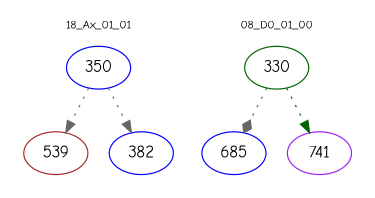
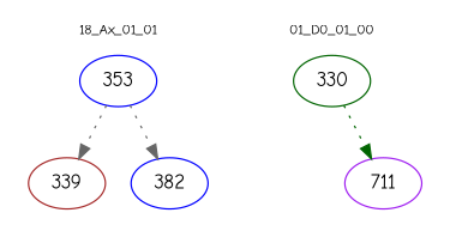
  digraph {
    fontname="Comic Neue"
    node [color=blue fontname="Comic Neue"]
    edge [arrowhead=normal color=gray40 fontname="Comic Neue" style=dotted]
-   n1 [label=350]
-   n2 [color=brown label=539]
+   n1 [label=353]
+   n2 [color=brown label=339]
    n3 [label=382]
    n4 [color=darkgreen label=330]
-   n5 [label=685]
-   n6 [color=purple label=741]
+   n6 [color=purple label=711]
    subgraph cluster_1 {
      color=white
      fontsize=10
      label="18_Ax_01_01"
      n1
      n2
      n3
    }
    subgraph cluster_2 {
      color=white
      fontsize=10
-     label="08_D0_01_00"
+     label="01_D0_01_00"
      n4
-     n5
      n6
    }
    n1 -> n2
    n1 -> n3
-   n4 -> n5 [arrowhead=diamond]
    n4 -> n6 [color=darkgreen]
  }
